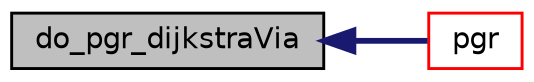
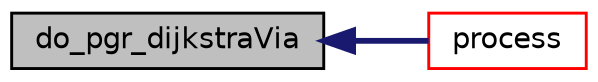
  digraph {
    rankdir=LR
    node [fontname=Helvetica fontsize=10 shape=record style=filled]
    n1 [color=black fillcolor=grey75 fontcolor=black height=0.2 label=do_pgr_dijkstraVia width=0.4]
-   n2 [color=red fillcolor=white height=0.2 label=pgr width=0.4]
+   n2 [color=red fillcolor=white height=0.2 label=process width=0.4]
    n1 -> n2 [color=midnightblue dir=back fontname=Helvetica fontsize=10 labelfontname=Helvetica labelfontsize=10 style=bold]
  }
